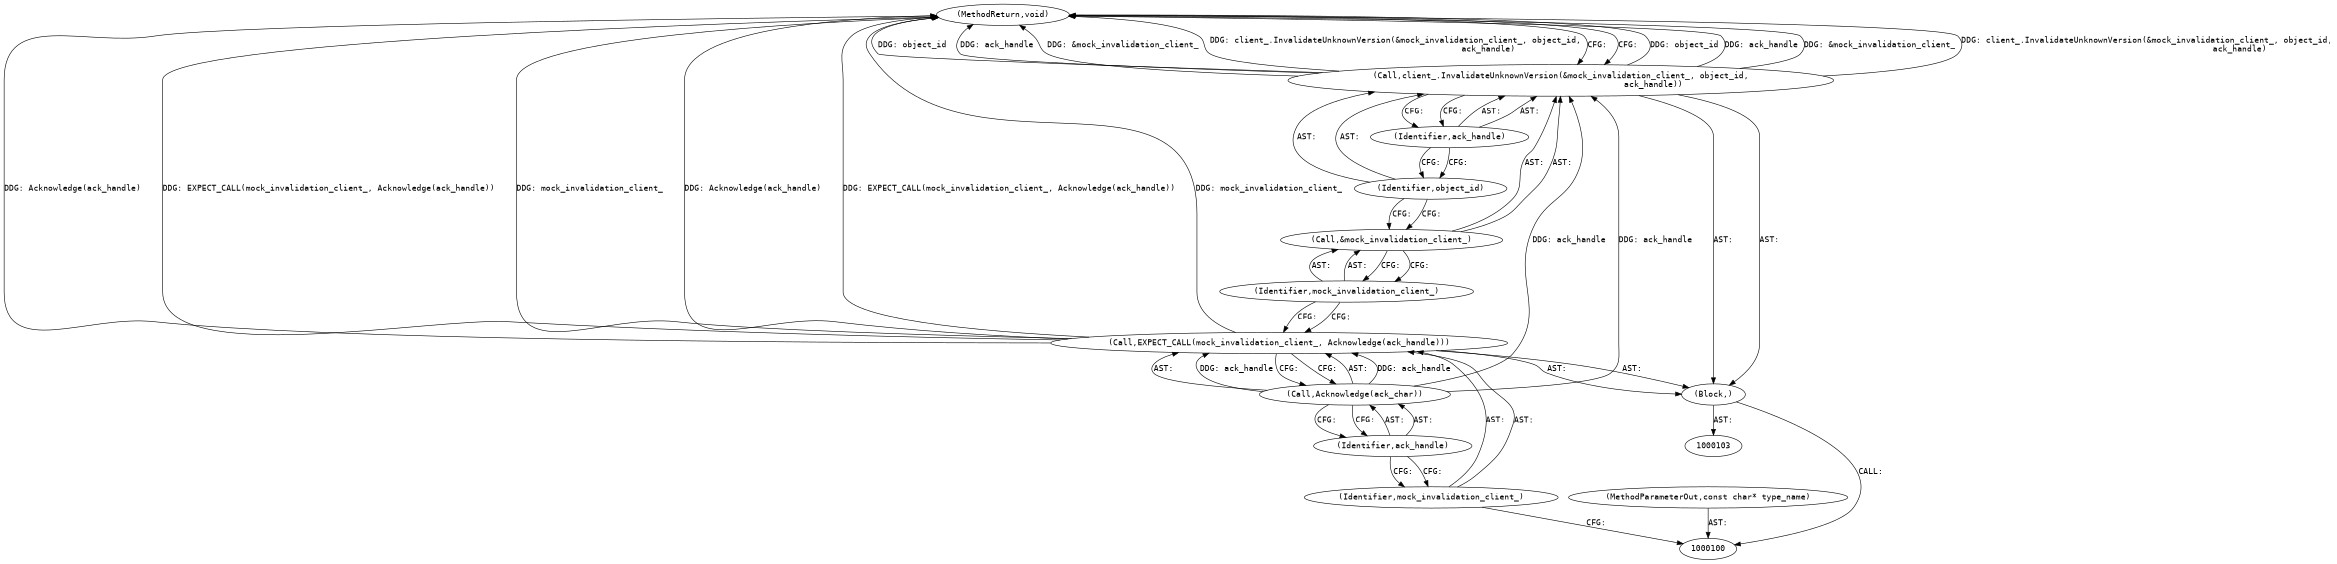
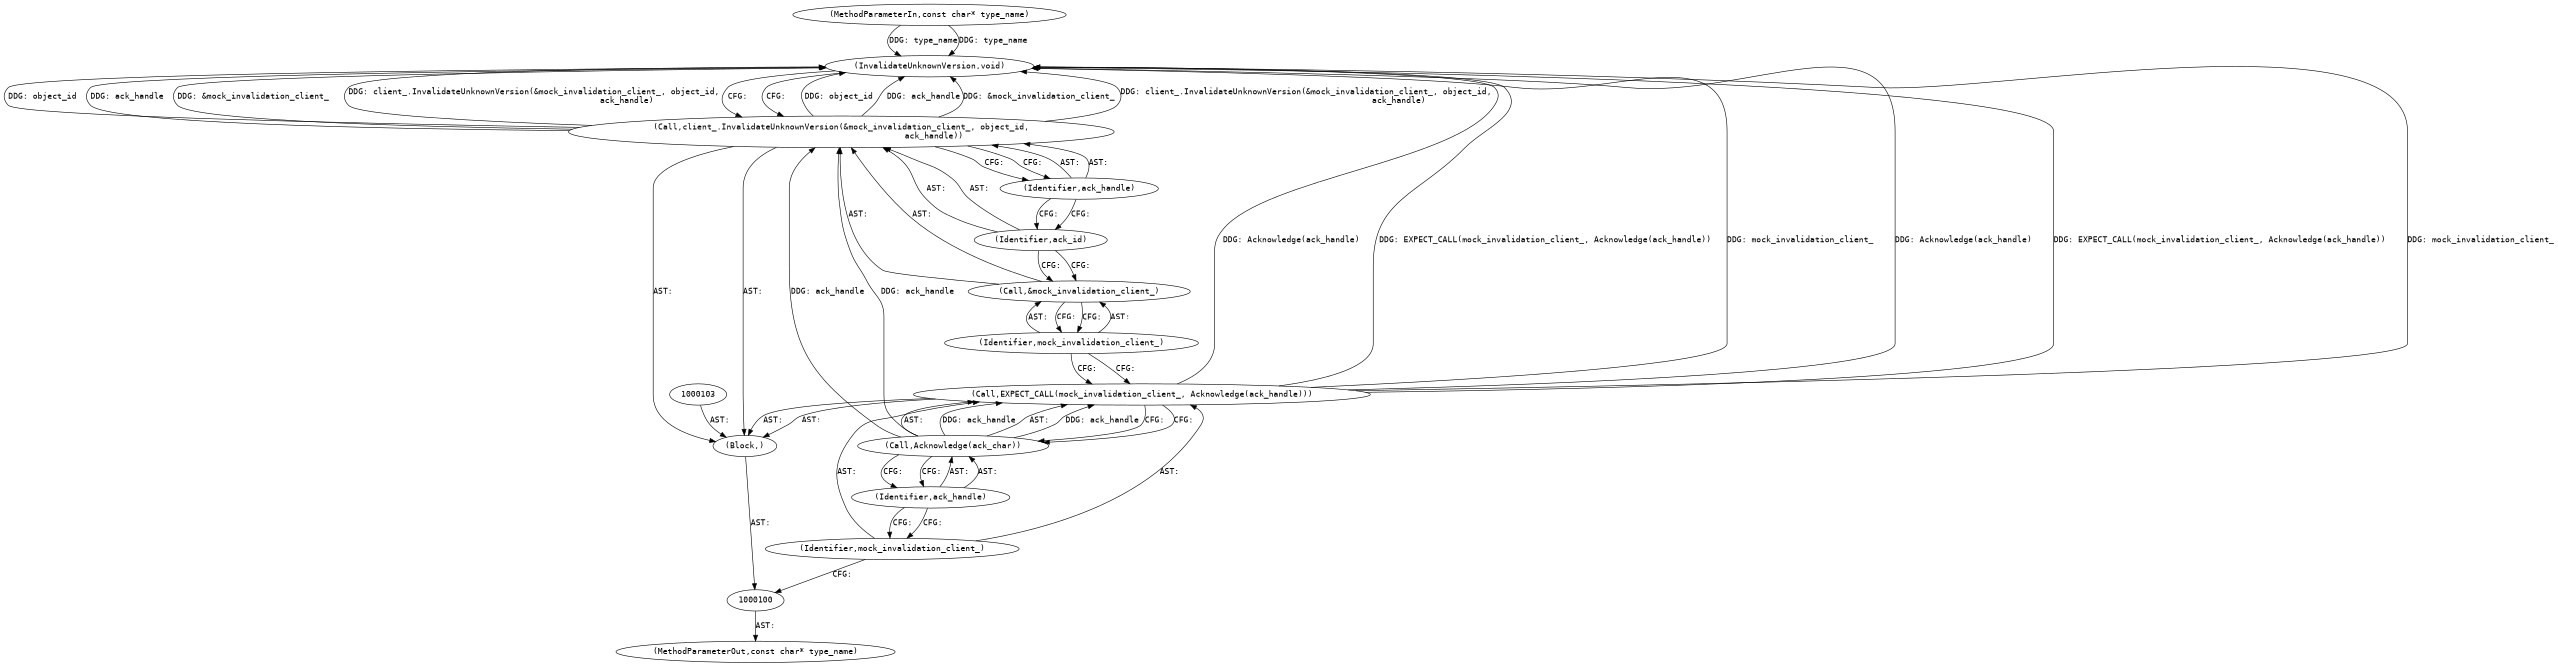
  digraph {
    fontname="DejaVu Sans Mono"
    node [fontname="DejaVu Sans Mono"]
    edge [fontname="DejaVu Sans Mono"]
-   n1 [label="(MethodReturn,void)"]
+   n1 [label="(InvalidateUnknownVersion,void)"]
    n2 [label="(Call,client_.InvalidateUnknownVersion(&mock_invalidation_client_, object_id,\n                                      ack_handle))"]
    n3 [label="(Block,)"]
    n4 [label="(Identifier,ack_handle)"]
+   n5 [label="(MethodParameterIn,const char* type_name)"]
    n6 [label="(MethodParameterOut,const char* type_name)"]
    1000100
    n8 [label="(Identifier,mock_invalidation_client_)"]
    n9 [label="(Call,EXPECT_CALL(mock_invalidation_client_, Acknowledge(ack_handle)))"]
    n10 [label="(Call,Acknowledge(ack_char))"]
    n11 [label="(Identifier,ack_handle)"]
    n12 [label="(Call,&mock_invalidation_client_)"]
    n13 [label="(Identifier,mock_invalidation_client_)"]
-   n14 [label="(Identifier,object_id)"]
+   n14 [label="(Identifier,ack_id)"]
    1000103
    n1 -> n2 [label="CFG: "]
    n1 -> n2 [label="CFG: "]
    n2 -> n1 [label="DDG: object_id"]
    n2 -> n1 [label="DDG: ack_handle"]
    n2 -> n1 [label="DDG: &mock_invalidation_client_"]
    n2 -> n1 [label="DDG: client_.InvalidateUnknownVersion(&mock_invalidation_client_, object_id,\n                                      ack_handle)"]
    n2 -> n1 [label="DDG: object_id"]
    n2 -> n1 [label="DDG: ack_handle"]
    n2 -> n1 [label="DDG: &mock_invalidation_client_"]
    n2 -> n1 [label="DDG: client_.InvalidateUnknownVersion(&mock_invalidation_client_, object_id,\n                                      ack_handle)"]
    n2 -> n3 [label="AST: "]
    n2 -> n3 [label="AST: "]
    n2 -> n4 [label="CFG: "]
    n2 -> n4 [label="CFG: "]
-   n3 -> 1000100 [label="CALL: "]
+   n3 -> 1000100 [label="AST: "]
    n4 -> n2 [label="AST: "]
    n4 -> n2 [label="AST: "]
    n4 -> n14 [label="CFG: "]
    n4 -> n14 [label="CFG: "]
-   n6 -> 1000100 [label="AST: "]
+   n5 -> n1 [label="DDG: type_name"]
+   n5 -> n1 [label="DDG: type_name"]
+   1000100 -> n6 [label="AST: "]
    n8 -> 1000100 [label="CFG: "]
    n8 -> n9 [label="AST: "]
    n8 -> n9 [label="AST: "]
    n9 -> n1 [label="DDG: Acknowledge(ack_handle)"]
    n9 -> n1 [label="DDG: EXPECT_CALL(mock_invalidation_client_, Acknowledge(ack_handle))"]
    n9 -> n1 [label="DDG: mock_invalidation_client_"]
    n9 -> n1 [label="DDG: Acknowledge(ack_handle)"]
    n9 -> n1 [label="DDG: EXPECT_CALL(mock_invalidation_client_, Acknowledge(ack_handle))"]
    n9 -> n1 [label="DDG: mock_invalidation_client_"]
    n9 -> n3 [label="AST: "]
    n9 -> n3 [label="AST: "]
    n9 -> n10 [label="CFG: "]
    n9 -> n10 [label="CFG: "]
    n10 -> n2 [label="DDG: ack_handle"]
    n10 -> n2 [label="DDG: ack_handle"]
    n10 -> n9 [label="AST: "]
    n10 -> n9 [label="DDG: ack_handle"]
    n10 -> n9 [label="AST: "]
    n10 -> n9 [label="DDG: ack_handle"]
    n10 -> n11 [label="CFG: "]
    n10 -> n11 [label="CFG: "]
    n11 -> n8 [label="CFG: "]
    n11 -> n8 [label="CFG: "]
    n11 -> n10 [label="AST: "]
    n11 -> n10 [label="AST: "]
    n12 -> n2 [label="AST: "]
    n12 -> n2 [label="AST: "]
    n12 -> n13 [label="CFG: "]
    n12 -> n13 [label="CFG: "]
    n13 -> n9 [label="CFG: "]
    n13 -> n9 [label="CFG: "]
    n13 -> n12 [label="AST: "]
    n13 -> n12 [label="AST: "]
    n14 -> n2 [label="AST: "]
    n14 -> n2 [label="AST: "]
    n14 -> n12 [label="CFG: "]
    n14 -> n12 [label="CFG: "]
-   n3 -> 1000103 [label="AST: "]
+   1000103 -> n3 [label="AST: "]
  }
